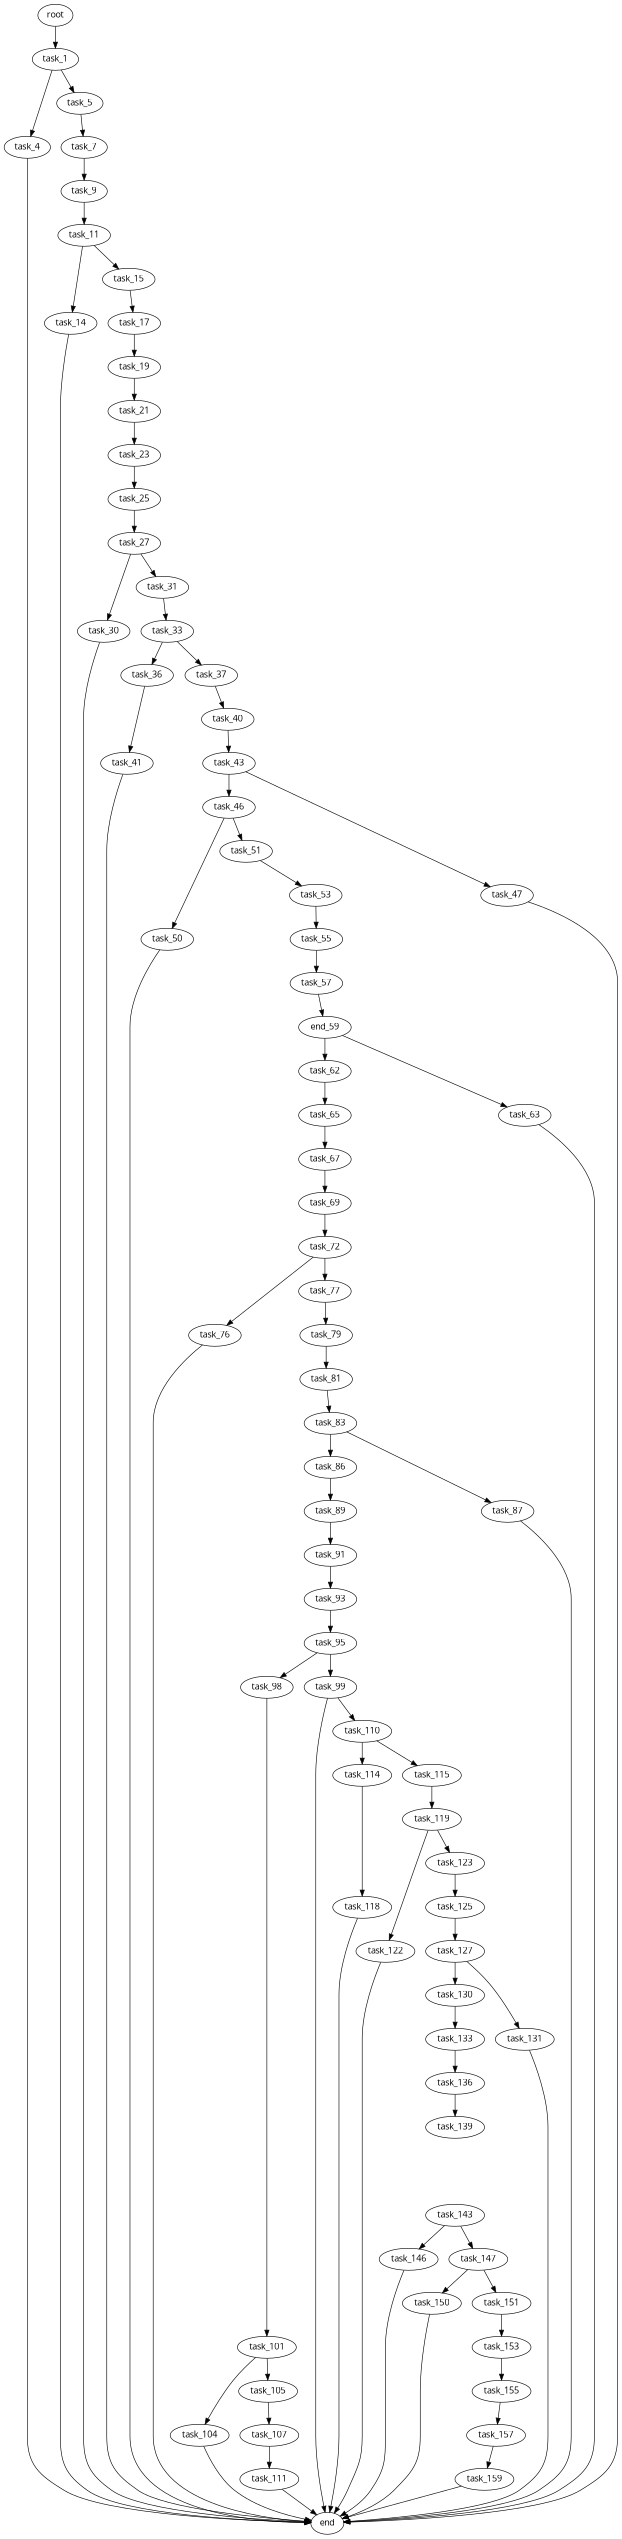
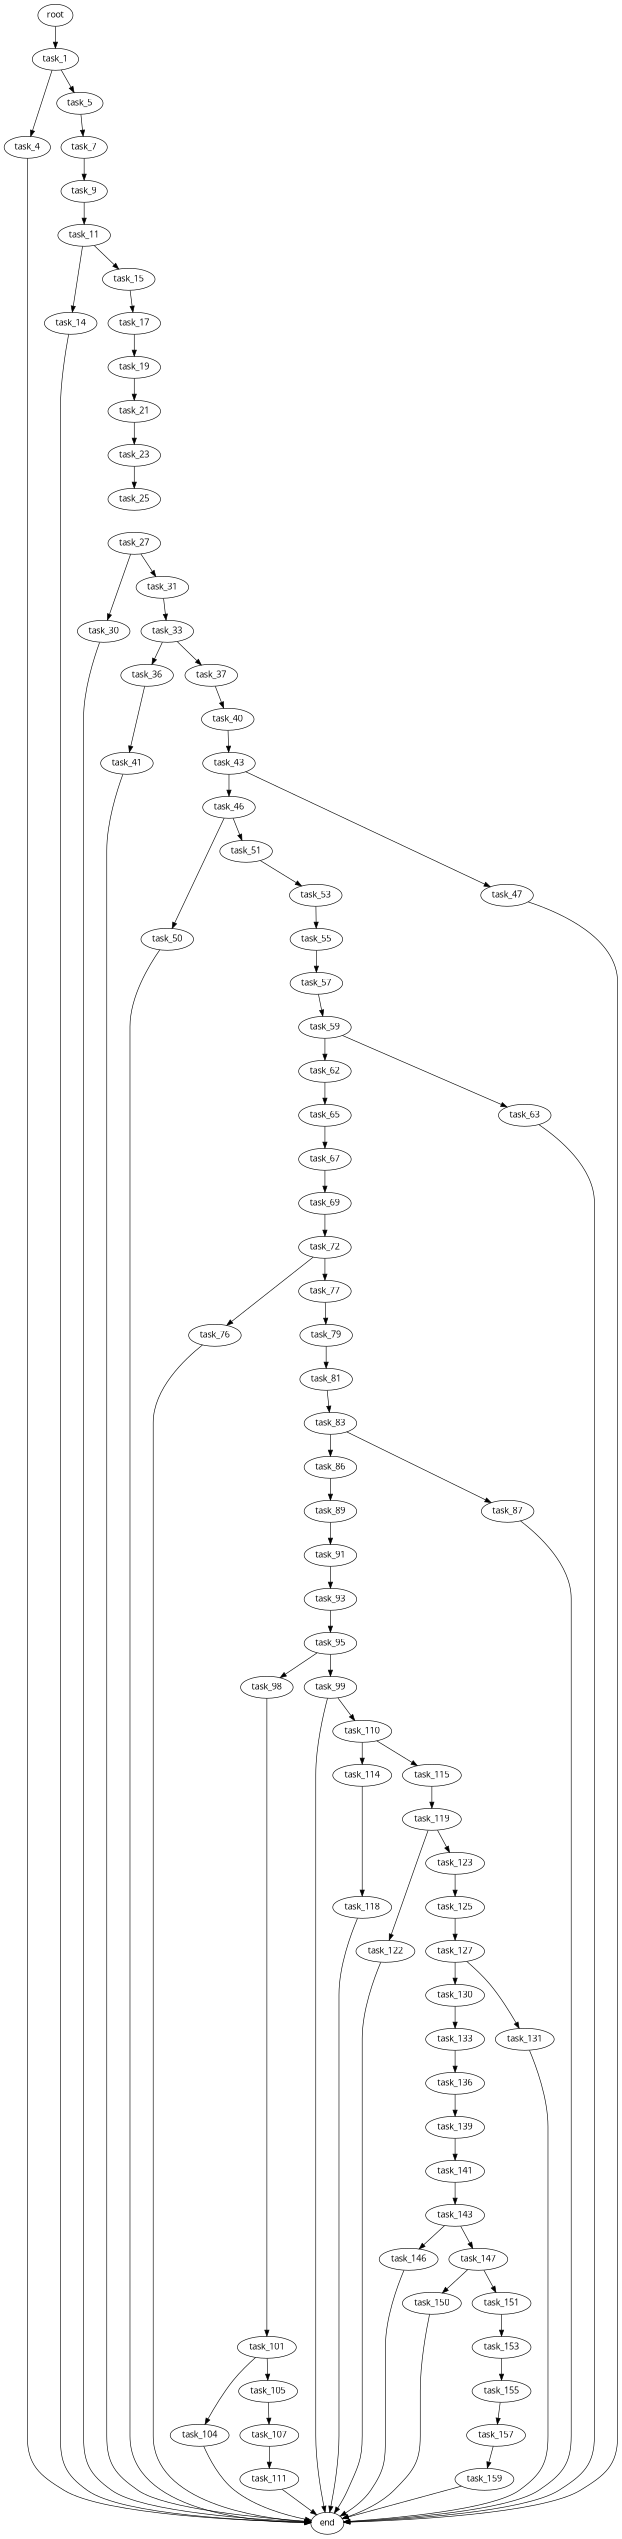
  digraph {
    fontname="Open Sans"
    node [fontname="Open Sans"]
    edge [fontname="Open Sans"]
    root
    task_1
    task_4
    task_5
    end
    task_7
    task_9
    task_11
    task_14
    task_15
    task_17
    task_19
    task_21
    task_23
    task_25
    task_27
    task_30
    task_31
    task_33
    task_36
    task_37
    task_41
    task_40
    task_43
    task_46
    task_47
    task_50
    task_51
    task_53
    task_55
    task_57
-   task_59 [label=end_59]
+   task_59
    task_62
    task_63
    task_65
    task_67
    task_69
    task_72
    task_76
    task_77
    task_79
    task_81
    task_83
    task_86
    task_87
    task_89
    task_91
    task_93
    task_95
    task_98
    task_99
    task_101
    task_110
    task_104
    task_105
    task_107
    task_111
    task_114
    task_115
    task_118
    task_119
    task_122
    task_123
    task_125
    task_127
    task_130
    task_131
    task_133
    task_136
    task_139
+   task_141
    task_143
    task_146
    task_147
    task_150
    task_151
    task_153
    task_155
    task_157
    task_159
    root -> task_1
    task_1 -> task_4
    task_1 -> task_5
    task_4 -> end
    task_5 -> task_7
    task_7 -> task_9
    task_9 -> task_11
    task_11 -> task_14
    task_11 -> task_15
    task_14 -> end
    task_15 -> task_17
    task_17 -> task_19
    task_19 -> task_21
    task_21 -> task_23
    task_23 -> task_25
-   task_25 -> task_27
    task_27 -> task_30
    task_27 -> task_31
    task_30 -> end
    task_31 -> task_33
    task_33 -> task_36
    task_33 -> task_37
    task_36 -> task_41
    task_37 -> task_40
    task_41 -> end
    task_40 -> task_43
    task_43 -> task_46
    task_43 -> task_47
    task_46 -> task_50
    task_46 -> task_51
    task_47 -> end
    task_50 -> end
    task_51 -> task_53
    task_53 -> task_55
    task_55 -> task_57
    task_57 -> task_59
    task_59 -> task_62
    task_59 -> task_63
    task_62 -> task_65
    task_63 -> end
    task_65 -> task_67
    task_67 -> task_69
    task_69 -> task_72
    task_72 -> task_76
    task_72 -> task_77
    task_76 -> end
    task_77 -> task_79
    task_79 -> task_81
    task_81 -> task_83
    task_83 -> task_86
    task_83 -> task_87
    task_86 -> task_89
    task_87 -> end
    task_89 -> task_91
    task_91 -> task_93
    task_93 -> task_95
    task_95 -> task_98
    task_95 -> task_99
    task_98 -> task_101
    task_99 -> end
    task_99 -> task_110
    task_101 -> task_104
    task_101 -> task_105
    task_110 -> task_114
    task_110 -> task_115
    task_104 -> end
    task_105 -> task_107
    task_107 -> task_111
    task_111 -> end
    task_114 -> task_118
    task_115 -> task_119
    task_118 -> end
    task_119 -> task_122
    task_119 -> task_123
    task_122 -> end
    task_123 -> task_125
    task_125 -> task_127
    task_127 -> task_130
    task_127 -> task_131
    task_130 -> task_133
    task_131 -> end
    task_133 -> task_136
    task_136 -> task_139
+   task_139 -> task_141
+   task_141 -> task_143
    task_143 -> task_146
    task_143 -> task_147
    task_146 -> end
    task_147 -> task_150
    task_147 -> task_151
    task_150 -> end
    task_151 -> task_153
    task_153 -> task_155
    task_155 -> task_157
    task_157 -> task_159
    task_159 -> end
  }
